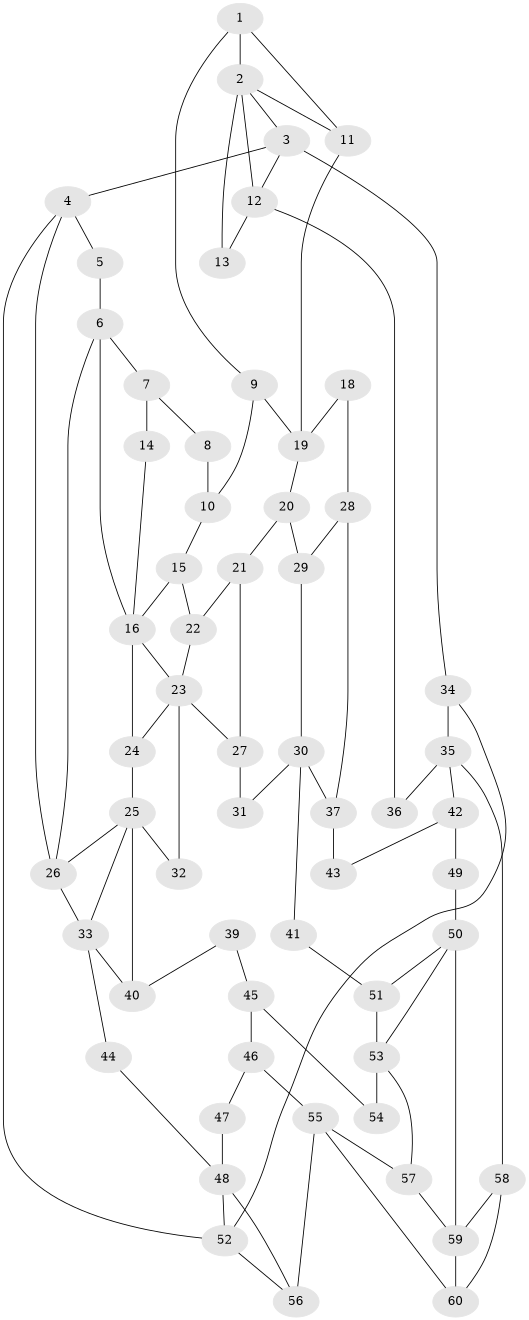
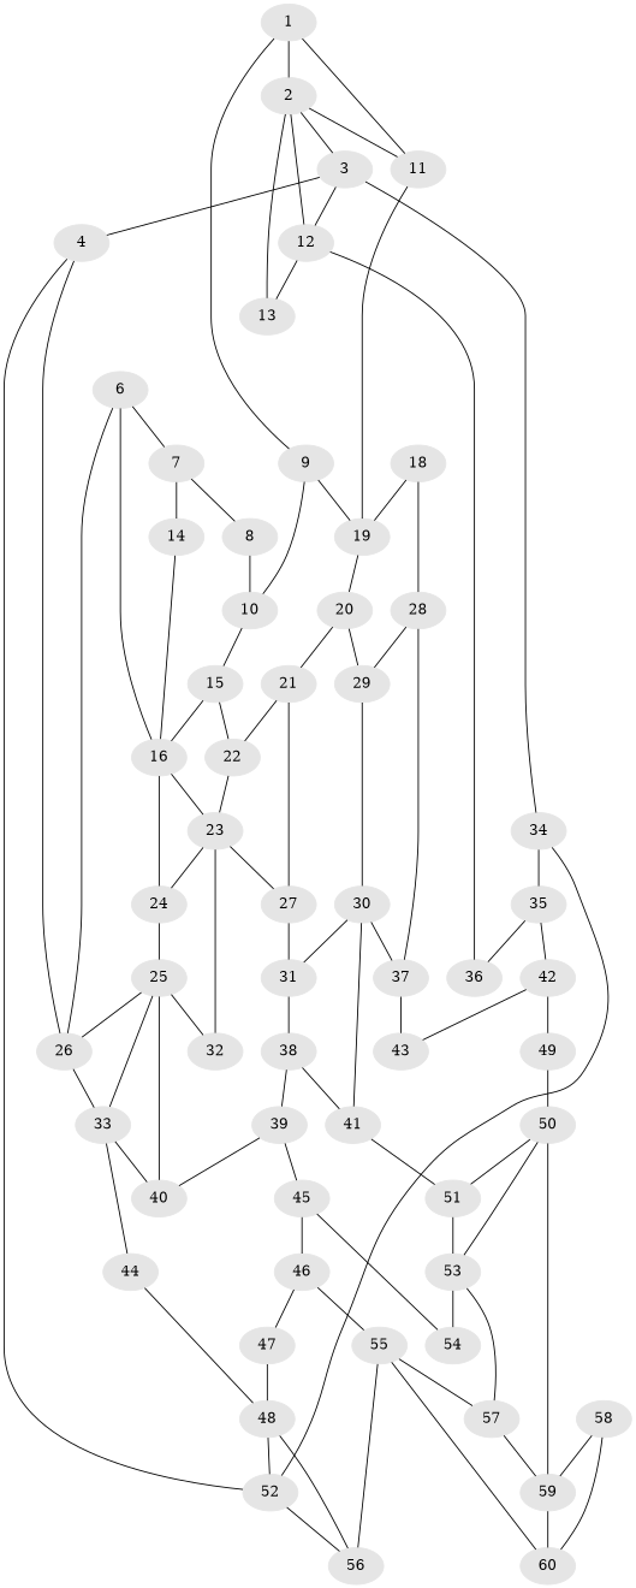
  graph {
    node [color=gray90 style=filled]
    edge [weight=1.0]
    1
    2
    9
    11
    3
    12
    13
    10
    19
    4
    34
    36
-   5
    26
    52
    35
    6
    33
    56
    7
    16
    8
    14
    23
    24
    15
    20
    22
    27
    32
    25
    18
    28
    29
    37
    21
    30
    31
    40
    44
+   38
    43
    41
    51
    39
    48
    42
    58
    49
    59
    60
    45
    46
    54
    53
    50
    47
    55
    57
    1 -- 2
    1 -- 9
    1 -- 11
    2 -- 11
    2 -- 3
    2 -- 12
    2 -- 13 [weight=2.0]
    9 -- 10
    9 -- 19
    11 -- 19
    3 -- 12
    3 -- 4
    3 -- 34
    12 -- 13
    12 -- 36
    10 -- 15
    19 -- 20
-   4 -- 5
    4 -- 26
    4 -- 52
    34 -- 52
    34 -- 35 [weight=2.0]
-   5 -- 6 [weight=2.0]
    26 -- 33 [weight=2.0]
    52 -- 56
    35 -- 36 [weight=2.0]
    35 -- 42
-   35 -- 58
    6 -- 26
    6 -- 7 [weight=2.0]
    6 -- 16
    33 -- 40
    33 -- 44 [weight=2.0]
    7 -- 8 [weight=2.0]
    7 -- 14 [weight=2.0]
    16 -- 23
    16 -- 24
    8 -- 10
    14 -- 16
    23 -- 24
    23 -- 27
    23 -- 32 [weight=2.0]
    24 -- 25
    15 -- 16
    15 -- 22
    20 -- 29
    20 -- 21
    22 -- 23
    27 -- 31
    25 -- 26
    25 -- 33
    25 -- 32
    25 -- 40
    18 -- 19 [weight=2.0]
    18 -- 28 [weight=2.0]
    28 -- 29 [weight=2.0]
    28 -- 37 [weight=2.0]
    29 -- 30
    37 -- 43 [weight=2.0]
    21 -- 22
    21 -- 27
    30 -- 37 [weight=2.0]
    30 -- 31
    30 -- 41
+   31 -- 38
    44 -- 48 [weight=2.0]
+   38 -- 41
+   38 -- 39
    41 -- 51
    51 -- 53
    39 -- 40
    39 -- 45
    48 -- 52
    48 -- 56
    42 -- 43
    42 -- 49
    58 -- 59
    58 -- 60
    49 -- 50 [weight=2.0]
    59 -- 60
    45 -- 46
    45 -- 54
    46 -- 47
    46 -- 55 [weight=2.0]
    53 -- 54 [weight=2.0]
    53 -- 57
    50 -- 51
    50 -- 59 [weight=2.0]
    50 -- 53
    47 -- 48 [weight=2.0]
    55 -- 56 [weight=2.0]
    55 -- 60
    55 -- 57
    57 -- 59
  }
